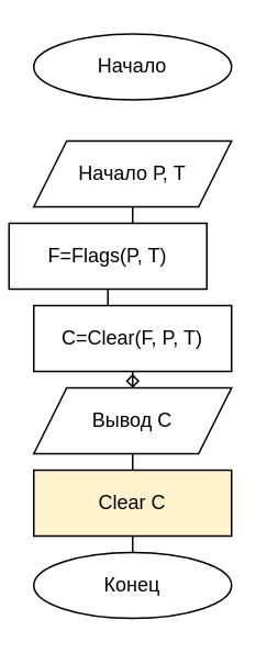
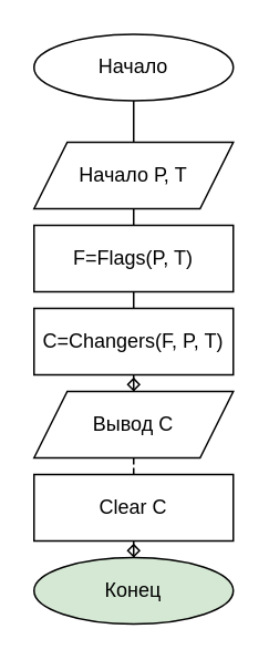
  <mxCell id="0" />
  <mxCell id="1" parent="0" />
+ <mxCell id="2" value="" style="edgeStyle=orthogonalEdgeStyle;rounded=0;orthogonalLoop=1;jettySize=auto;html=1;startArrow=none;startFill=0;endArrow=none;endFill=0;" parent="1" source="3" target="5" edge="1"><mxGeometry relative="1" as="geometry" /></mxCell>
  <mxCell id="3" value="Начало" style="ellipse;whiteSpace=wrap;html=1;" parent="1" vertex="1"><mxGeometry x="20" y="20" width="120" height="40" as="geometry" /></mxCell>
  <mxCell id="4" value="" style="edgeStyle=orthogonalEdgeStyle;rounded=0;orthogonalLoop=1;jettySize=auto;html=1;startArrow=none;startFill=0;endArrow=none;endFill=0;" parent="1" source="5" target="7" edge="1"><mxGeometry relative="1" as="geometry" /></mxCell>
  <mxCell id="5" value="Начало Р, Т" style="shape=parallelogram;perimeter=parallelogramPerimeter;whiteSpace=wrap;html=1;fixedSize=1;" parent="1" vertex="1"><mxGeometry x="20" y="85" width="120" height="40" as="geometry" /></mxCell>
  <mxCell id="6" value="" style="edgeStyle=orthogonalEdgeStyle;rounded=0;orthogonalLoop=1;jettySize=auto;html=1;startArrow=none;startFill=0;endArrow=none;endFill=0;" parent="1" source="7" target="9" edge="1"><mxGeometry relative="1" as="geometry" /></mxCell>
- <mxCell id="7" value="F=Flags(P, T)" style="whiteSpace=wrap;html=1;" parent="1" vertex="1"><mxGeometry x="5" y="135" width="120" height="40" as="geometry" /></mxCell>
+ <mxCell id="7" value="F=Flags(P, T)" style="whiteSpace=wrap;html=1;" parent="1" vertex="1"><mxGeometry x="20" y="135" width="120" height="40" as="geometry" /></mxCell>
  <mxCell id="8" value="" style="edgeStyle=orthogonalEdgeStyle;rounded=0;orthogonalLoop=1;jettySize=auto;html=1;endArrow=diamond;endFill=0;" parent="1" source="9" target="13" edge="1"><mxGeometry relative="1" as="geometry" /></mxCell>
- <mxCell id="9" value="C=Clear(F, P, T)" style="whiteSpace=wrap;html=1;" parent="1" vertex="1"><mxGeometry x="20" y="185" width="120" height="40" as="geometry" /></mxCell>
+ <mxCell id="9" value="C=Changers(F, P, T)" style="whiteSpace=wrap;html=1;" parent="1" vertex="1"><mxGeometry x="20" y="185" width="120" height="40" as="geometry" /></mxCell>
  <mxCell id="10" value="" style="edgeStyle=orthogonalEdgeStyle;rounded=0;orthogonalLoop=1;jettySize=auto;html=1;startArrow=none;startFill=0;endArrow=none;endFill=0;" parent="1" edge="1"><mxGeometry relative="1" as="geometry"><mxPoint x="80" y="275" as="sourcePoint" /></mxGeometry></mxCell>
  <mxCell id="11" value="" style="edgeStyle=orthogonalEdgeStyle;rounded=0;orthogonalLoop=1;jettySize=auto;html=1;startArrow=none;startFill=0;endArrow=none;endFill=0;" parent="1" edge="1"><mxGeometry relative="1" as="geometry"><mxPoint x="80" y="325" as="sourcePoint" /></mxGeometry></mxCell>
- <mxCell id="12" value="" style="edgeStyle=orthogonalEdgeStyle;rounded=0;orthogonalLoop=1;jettySize=auto;html=1;endArrow=none;endFill=0;" parent="1" source="13" target="15" edge="1"><mxGeometry relative="1" as="geometry" /></mxCell>
+ <mxCell id="12" value="" style="edgeStyle=orthogonalEdgeStyle;rounded=0;orthogonalLoop=1;jettySize=auto;html=1;endArrow=none;endFill=0;dashed=1;" parent="1" source="13" target="15" edge="1"><mxGeometry relative="1" as="geometry" /></mxCell>
  <mxCell id="13" value="Вывод C" style="shape=parallelogram;perimeter=parallelogramPerimeter;whiteSpace=wrap;html=1;fixedSize=1;" parent="1" vertex="1"><mxGeometry x="20" y="235" width="120" height="40" as="geometry" /></mxCell>
- <mxCell id="14" value="" style="edgeStyle=orthogonalEdgeStyle;rounded=0;orthogonalLoop=1;jettySize=auto;html=1;endArrow=none;endFill=0;" parent="1" source="15" target="16" edge="1"><mxGeometry relative="1" as="geometry" /></mxCell>
- <mxCell id="15" value="Clear C" style="whiteSpace=wrap;html=1;fillColor=#fff2cc;" parent="1" vertex="1"><mxGeometry x="20" y="285" width="120" height="40" as="geometry" /></mxCell>
- <mxCell id="16" value="Конец" style="ellipse;whiteSpace=wrap;html=1;" parent="1" vertex="1"><mxGeometry x="20" y="335" width="120" height="40" as="geometry" /></mxCell>
+ <mxCell id="14" value="" style="edgeStyle=orthogonalEdgeStyle;rounded=0;orthogonalLoop=1;jettySize=auto;html=1;endArrow=diamond;endFill=0;" parent="1" source="15" target="16" edge="1"><mxGeometry relative="1" as="geometry" /></mxCell>
+ <mxCell id="15" value="Clear C" style="whiteSpace=wrap;html=1;" parent="1" vertex="1"><mxGeometry x="20" y="285" width="120" height="40" as="geometry" /></mxCell>
+ <mxCell id="16" value="Конец" style="ellipse;whiteSpace=wrap;html=1;fillColor=#d5e8d4;" parent="1" vertex="1"><mxGeometry x="20" y="335" width="120" height="40" as="geometry" /></mxCell>
